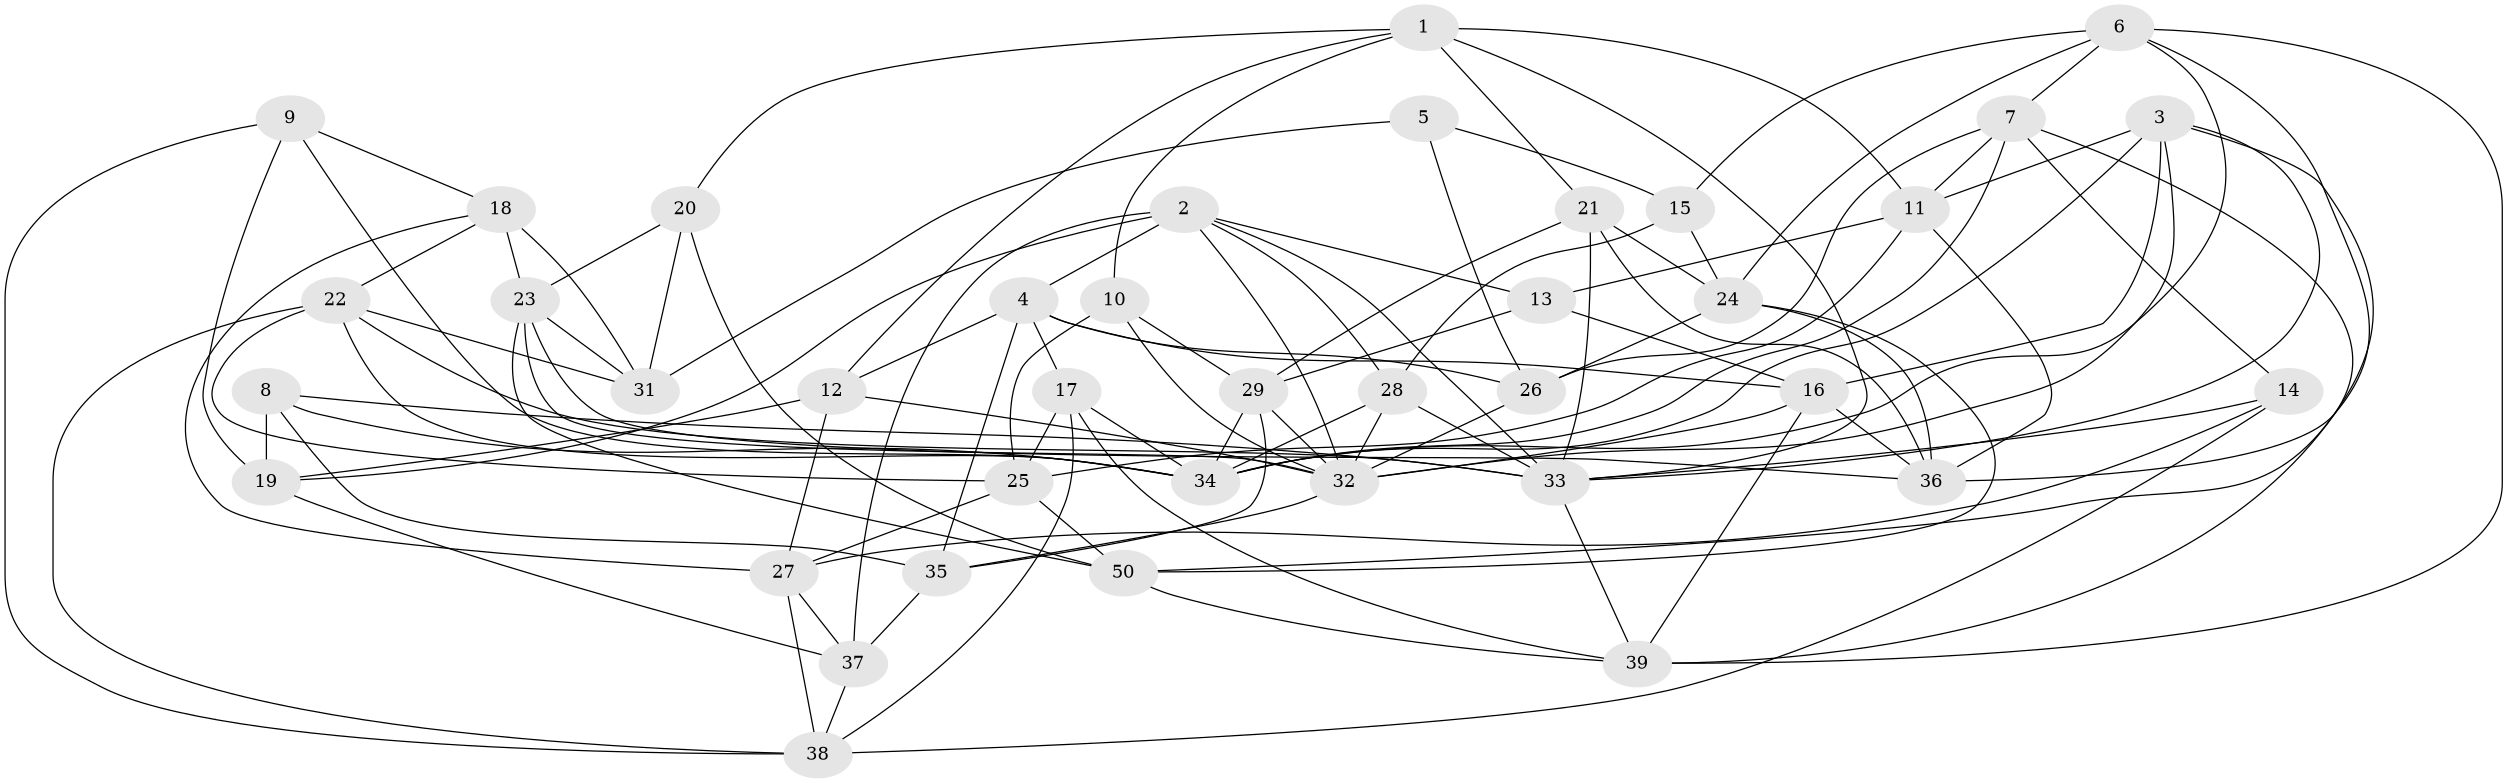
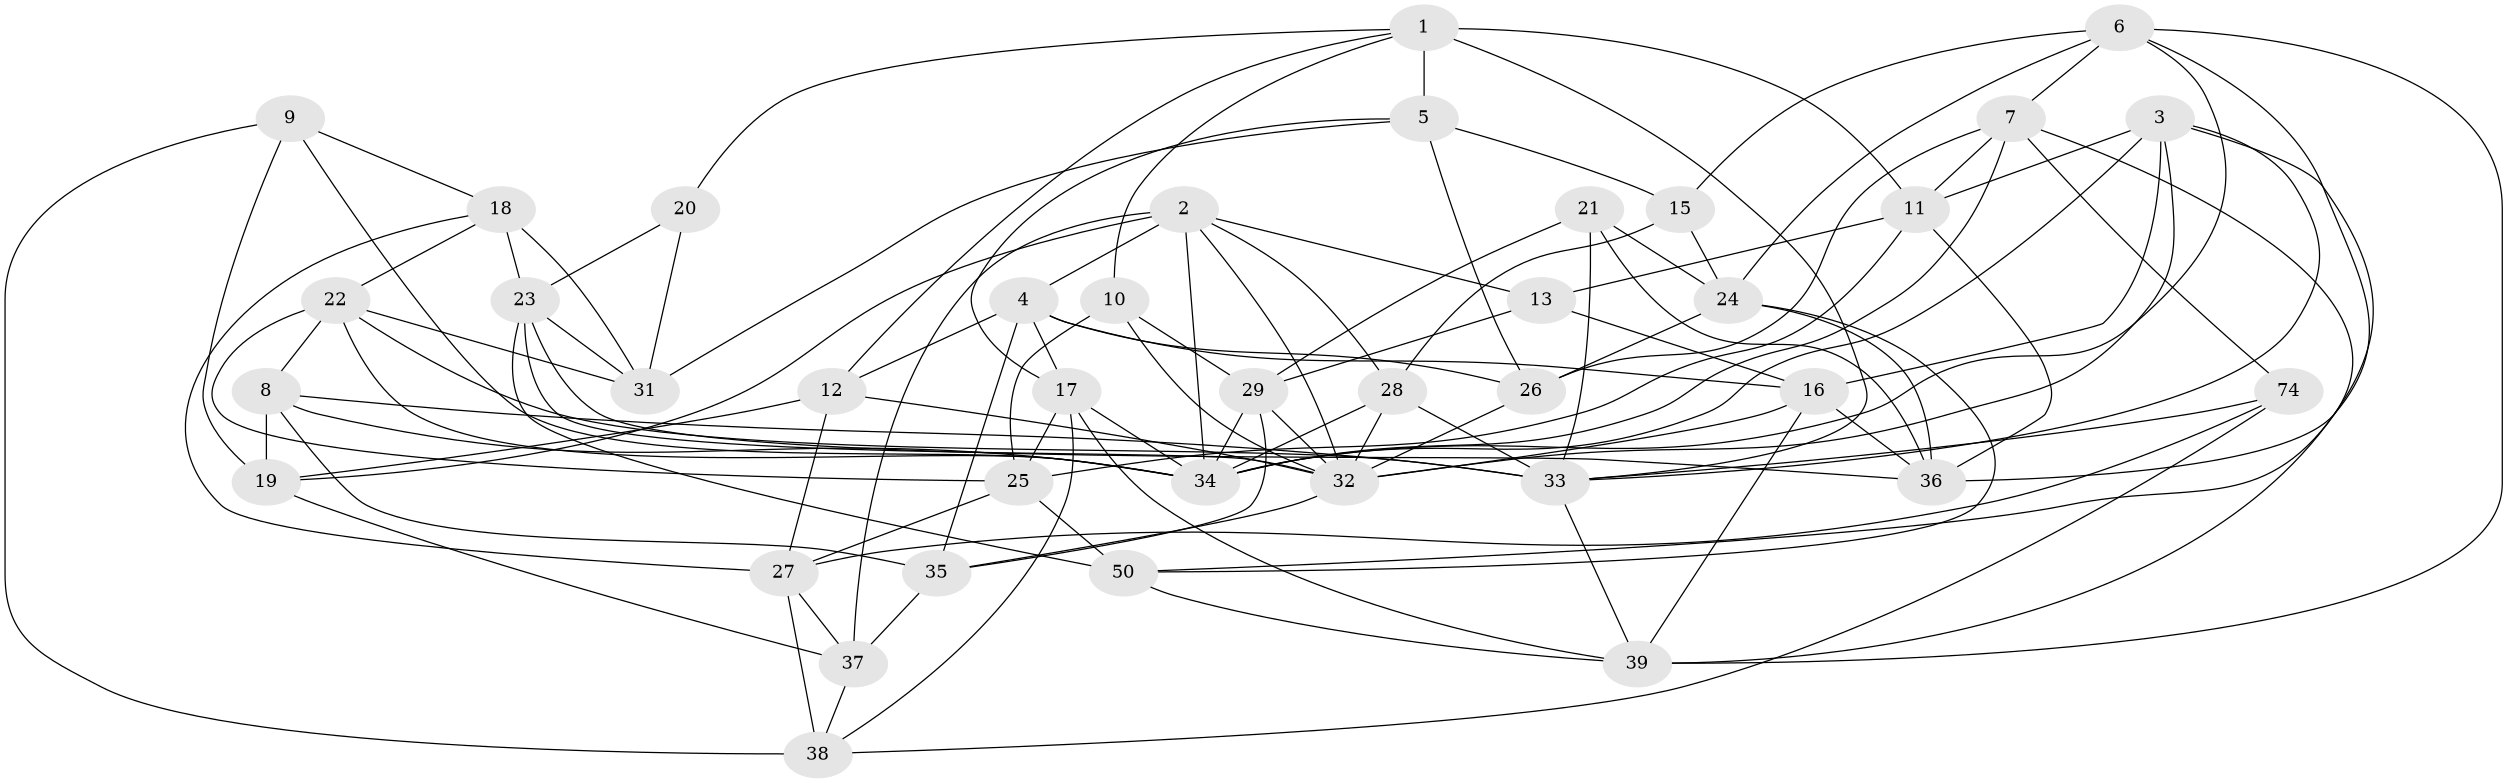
  graph {
    node [color=gray90 style=filled]
    edge [weight=1.0]
    1
    5
    10
    11
    12
    20
    33
    17
    26
    15
    31
    32
    25
    29
    13
    36
    19
    27
    n19 [label=50]
    23
    39
    2
    4
    28
    37
    16
    35
    34
    38
    3
    24
    6
    7
-   14
+   14 [label=74]
    8
    9
    18
    22
    21
-   1 -- 21
+   1 -- 5
    1 -- 10
    1 -- 11
    1 -- 12
    1 -- 20
    1 -- 33
+   5 -- 17
    5 -- 26 [weight=2.0]
    5 -- 15
    5 -- 31
    10 -- 32
    10 -- 25
    10 -- 29
    11 -- 25
    11 -- 13
    11 -- 36
    12 -- 32
    12 -- 19 [weight=2.0]
    12 -- 27
    20 -- 31
-   20 -- n19
    20 -- 23
    33 -- 39
    17 -- 25
    17 -- 39
    17 -- 34
    17 -- 38
    26 -- 32
    15 -- 28
    15 -- 24
    32 -- 35
    25 -- 27
    25 -- n19
    29 -- 32
    29 -- 35
    29 -- 34
    13 -- 29
    13 -- 16
    19 -- 37
    27 -- 37
    27 -- 38
    n19 -- 39
    23 -- 31
    23 -- 32
    23 -- 36
    23 -- n19
-   2 -- 33
+   2 -- 34
    2 -- 32
    2 -- 13
    2 -- 19
    2 -- 4
    2 -- 28
    2 -- 37 [weight=2.0]
    4 -- 12
    4 -- 17
    4 -- 26
    4 -- 16
    4 -- 35
    28 -- 33 [weight=2.0]
    28 -- 32
    28 -- 34
    37 -- 38
    16 -- 32
    16 -- 36
    16 -- 39
    35 -- 37
    3 -- 11
    3 -- 33
    3 -- 32
    3 -- n19
    3 -- 16
    3 -- 34
    24 -- 26
    24 -- 36
    24 -- n19
    6 -- 15
    6 -- 36
    6 -- 39
    6 -- 34
    6 -- 24
    6 -- 7
    7 -- 11
    7 -- 26
    7 -- 39
    7 -- 34
    7 -- 14
    14 -- 33
    14 -- 27
    14 -- 38
    8 -- 33
    8 -- 19
    8 -- 35 [weight=2.0]
    8 -- 34 [weight=2.0]
    9 -- 19
    9 -- 34
    9 -- 38
    9 -- 18
    18 -- 31 [weight=2.0]
    18 -- 27
    18 -- 23
    18 -- 22
    22 -- 33
    22 -- 31
    22 -- 25
    22 -- 34
-   22 -- 38
+   22 -- 8
    21 -- 33
    21 -- 29
    21 -- 36
    21 -- 24
  }
